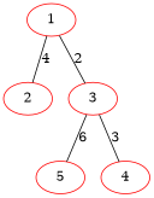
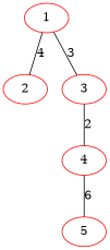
  graph {
    node [color=red weight=1]
    1
    2
    3
    5
    4
    1 -- 2 [label=4]
-   1 -- 3 [label=2]
-   3 -- 5 [label=6]
-   3 -- 4 [label=3]
+   1 -- 3 [label=3]
+   4 -- 5 [label=6]
+   3 -- 4 [label=2]
  }
